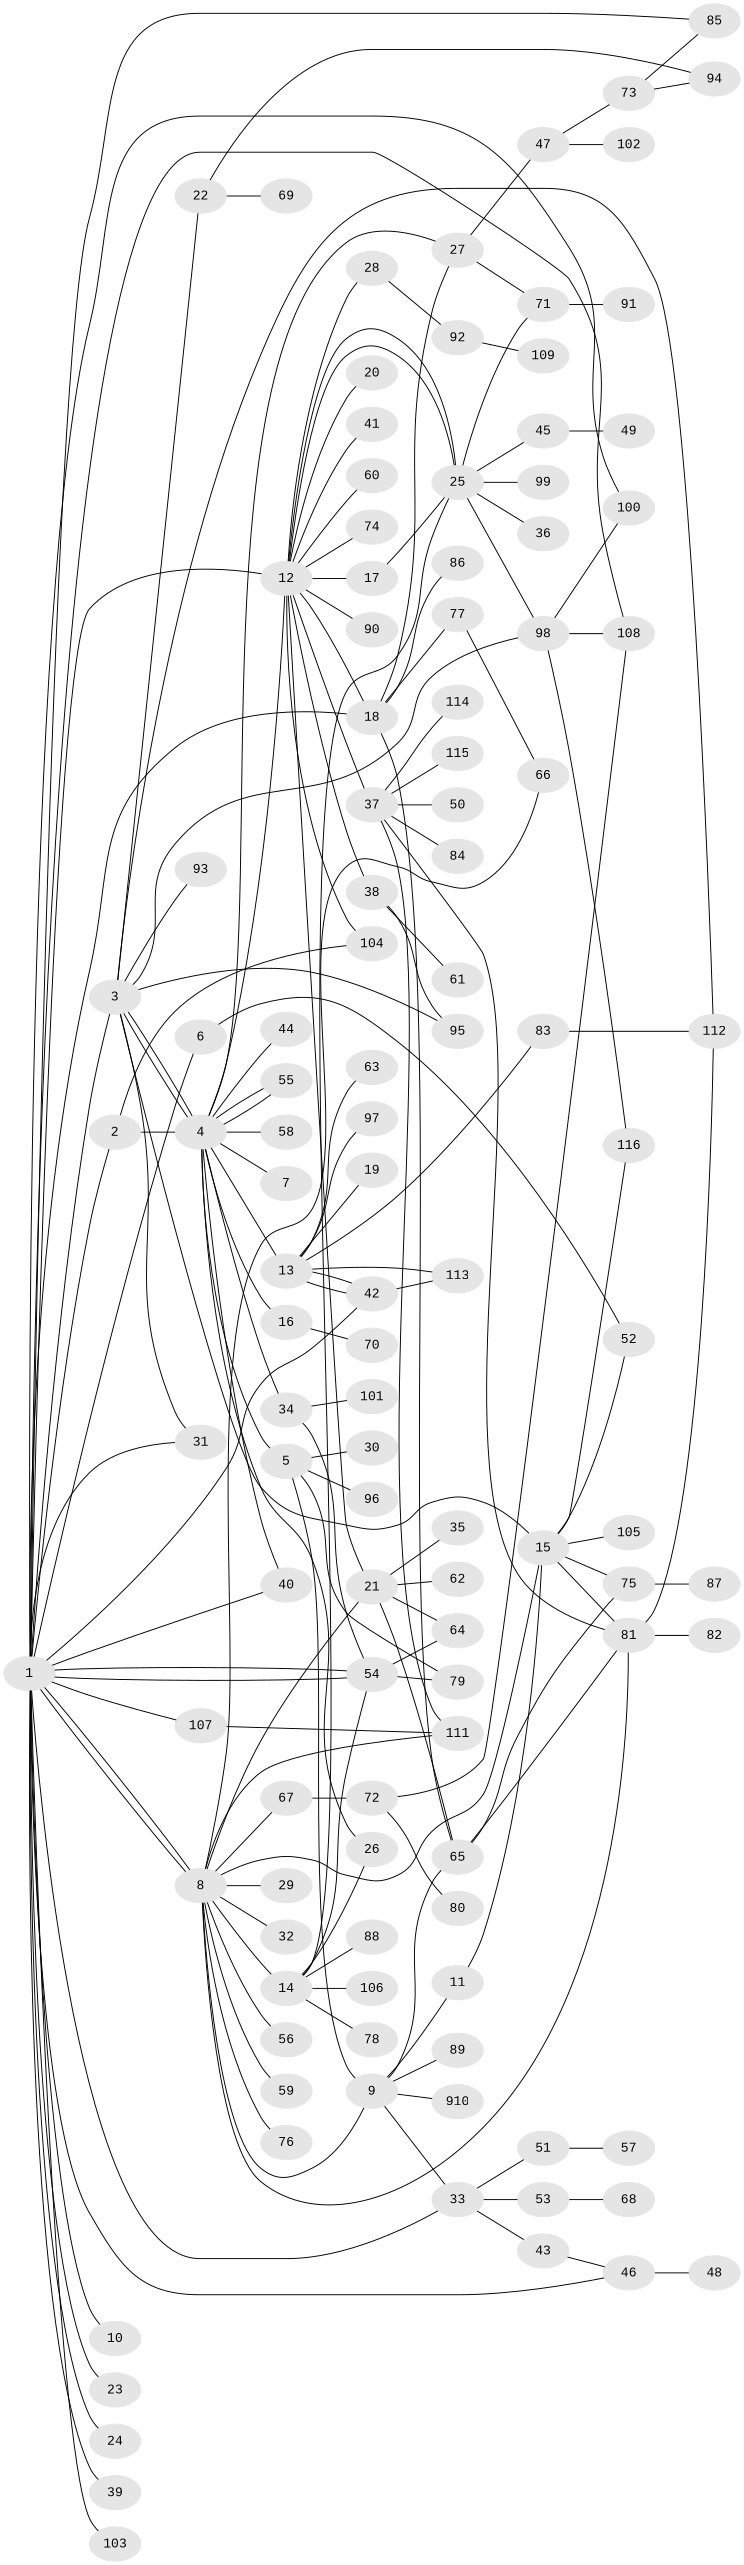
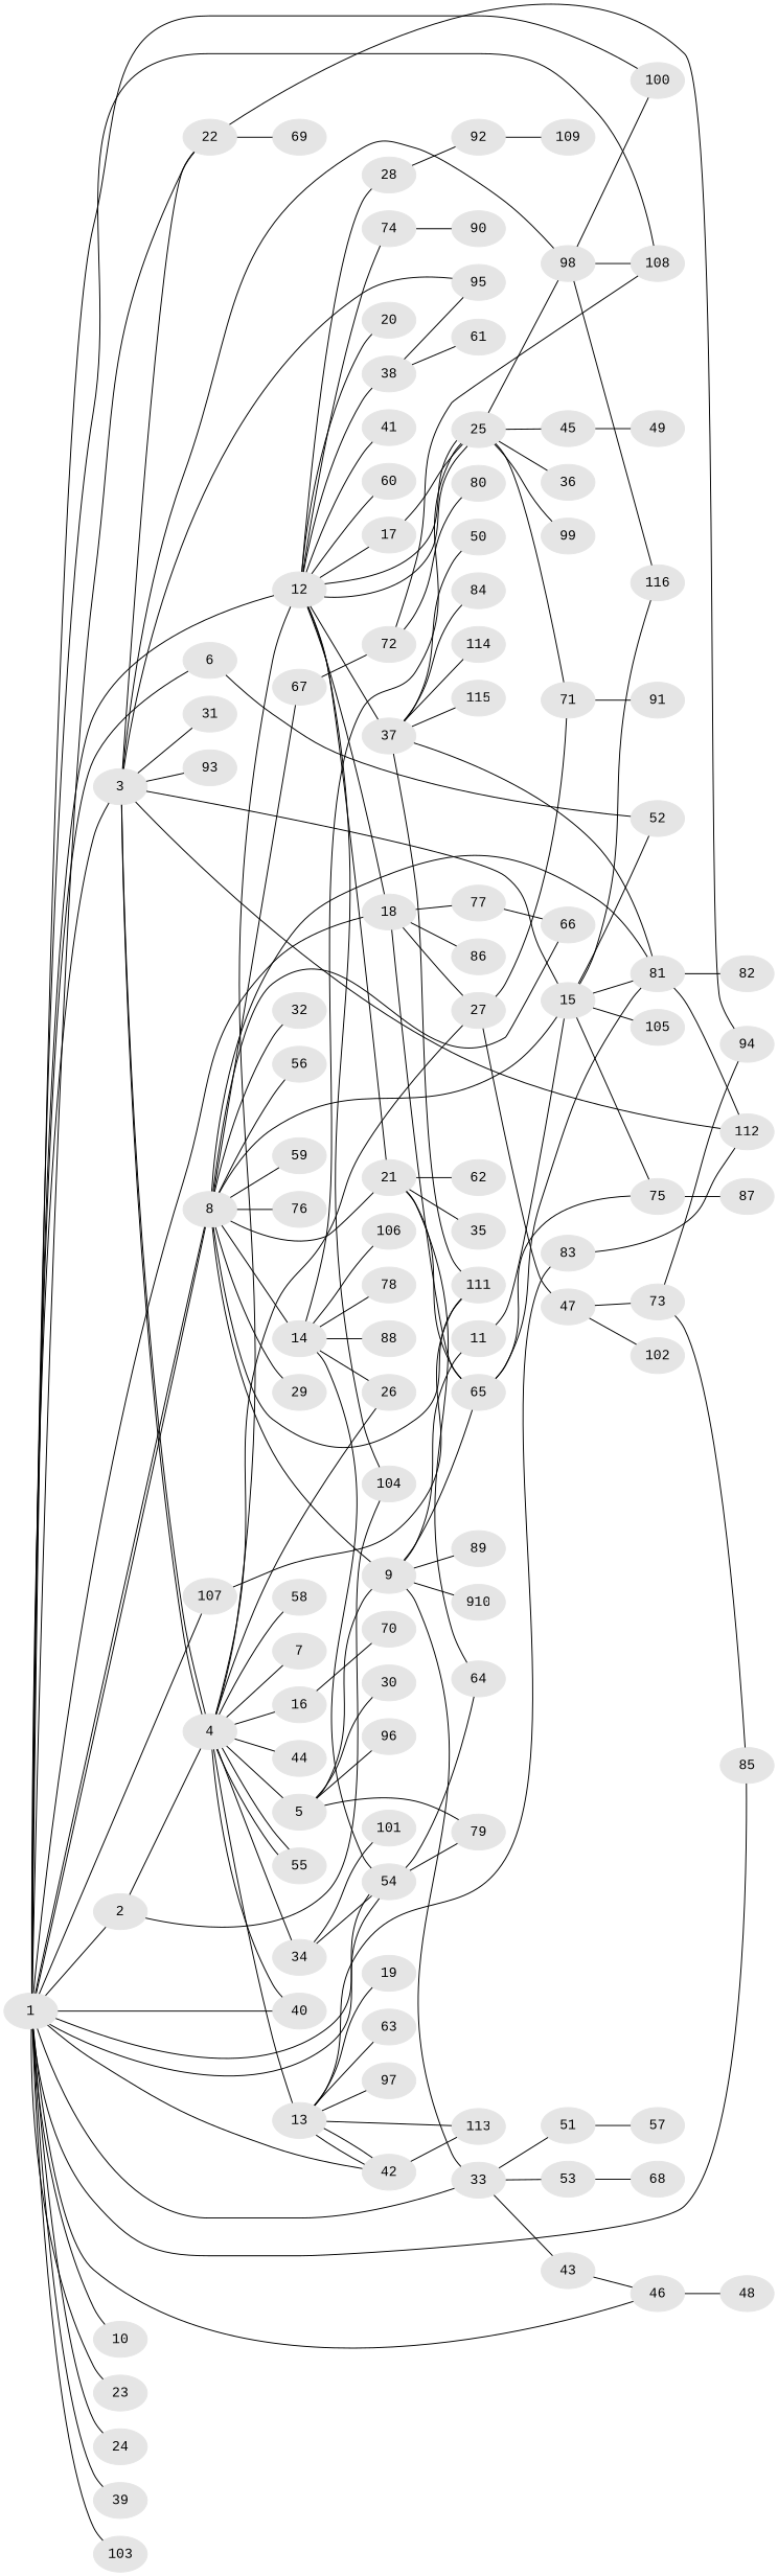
  graph {
    fontname="Liberation Mono"
    rankdir=LR
    node [color=gray90 fontname="Liberation Mono" style=filled]
    edge [fontname="Liberation Mono"]
    1
    2
    3
    6
    8
    10
    12
    18
    22
    23
    24
    33
    39
    40
    42
    46
    54
    85
    100
    103
    107
    108
    4
    104
    15
    31
    93
    95
    98
    112
    52
    9
    14
    21
    29
    32
    56
    59
    66
    67
    76
    81
    111
    17
    20
    25
    28
    37
    38
    41
    60
    74
    90
    27
    65
    77
    86
    69
    94
    43
    51
    53
    113
    45
    49
    48
    79
    64
    5
    7
    13
    16
    26
    34
    44
    55
    58
    75
    105
    116
    30
    96
    19
    63
    83
    97
    70
    71
    47
    101
    11
    89
    n93 [label=910]
    78
    88
    106
    35
    62
    72
    82
    36
    99
    92
    50
    84
    114
    115
    61
    87
    91
    73
    102
    109
    57
    68
    80
    1 -- 2
    1 -- 3
    1 -- 6
    1 -- 8
    1 -- 8
    1 -- 10
    1 -- 12
    1 -- 18
-   1 -- 31
+   1 -- 22
    1 -- 23
    1 -- 24
    1 -- 33
    1 -- 39
    1 -- 40
    1 -- 42
    1 -- 46
    1 -- 54
    1 -- 54
    1 -- 85
    1 -- 100
    1 -- 103
    1 -- 107
    1 -- 108
    2 -- 4
    2 -- 104
    3 -- 22
    3 -- 4
    3 -- 4
    3 -- 15
    3 -- 31
    3 -- 93
    3 -- 95
    3 -- 98
    3 -- 112
    6 -- 52
    8 -- 15
    8 -- 9
    8 -- 14
    8 -- 21
    8 -- 29
    8 -- 32
    8 -- 56
    8 -- 59
    8 -- 66
    8 -- 67
    8 -- 76
    8 -- 81
    8 -- 111
    12 -- 18
    12 -- 104
    12 -- 21
    12 -- 17
    12 -- 20
    12 -- 25
    12 -- 25
    12 -- 28
    12 -- 37
    12 -- 38
    12 -- 41
    12 -- 60
    12 -- 74
-   12 -- 90
+   74 -- 90
    18 -- 27
    18 -- 65
    18 -- 77
    18 -- 86
    22 -- 69
    22 -- 94
    33 -- 43
    33 -- 51
    33 -- 53
    42 -- 113
    46 -- 48
    54 -- 79
    54 -- 64
    107 -- 111
    4 -- 12
    4 -- 40
    4 -- 27
    4 -- 5
    4 -- 7
    4 -- 13
    4 -- 16
    4 -- 26
    4 -- 34
    4 -- 44
    4 -- 55
    4 -- 55
    4 -- 58
    15 -- 52
    15 -- 81
    15 -- 75
    15 -- 105
    15 -- 116
    98 -- 100
    98 -- 108
    98 -- 116
    9 -- 33
    9 -- 65
    9 -- 11
    9 -- 89
    9 -- n93
    14 -- 54
    14 -- 25
    14 -- 26
    14 -- 78
    14 -- 88
    14 -- 106
    21 -- 65
    21 -- 64
    21 -- 35
    21 -- 62
    67 -- 72
    81 -- 112
    81 -- 82
    17 -- 25
    25 -- 98
    25 -- 45
    25 -- 71
    25 -- 36
    25 -- 99
    28 -- 92
    37 -- 81
    37 -- 111
    37 -- 50
    37 -- 84
    37 -- 114
    37 -- 115
    38 -- 95
    38 -- 61
    27 -- 71
    27 -- 47
    65 -- 81
    65 -- 75
    77 -- 66
    43 -- 46
    51 -- 57
    53 -- 68
    45 -- 49
    5 -- 9
    5 -- 79
    5 -- 30
    5 -- 96
    13 -- 42
    13 -- 42
    13 -- 113
    13 -- 19
    13 -- 63
    13 -- 83
    13 -- 97
    16 -- 70
    34 -- 54
    34 -- 101
    75 -- 87
    83 -- 112
    71 -- 91
    47 -- 73
    47 -- 102
    11 -- 15
    72 -- 108
    72 -- 80
    92 -- 109
    73 -- 85
    73 -- 94
  }
